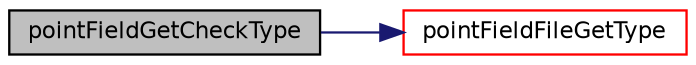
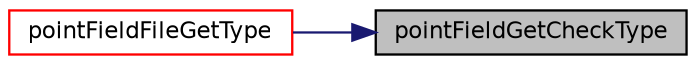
  digraph {
    rankdir=LR
    node [fontname=Helvetica fontsize=10 shape=record style=filled]
    n1 [color=black fillcolor=grey75 fontcolor=black height=0.2 label=pointFieldGetCheckType width=0.4]
    n2 [color=red fillcolor=white height=0.2 label=pointFieldFileGetType width=0.4]
-   n1 -> n2 [color=midnightblue fontname=Helvetica fontsize=10 labelfontname=Helvetica labelfontsize=10 style=solid]
+   n2 -> n1 [color=midnightblue fontname=Helvetica fontsize=10 labelfontname=Helvetica labelfontsize=10 style=solid]
  }
